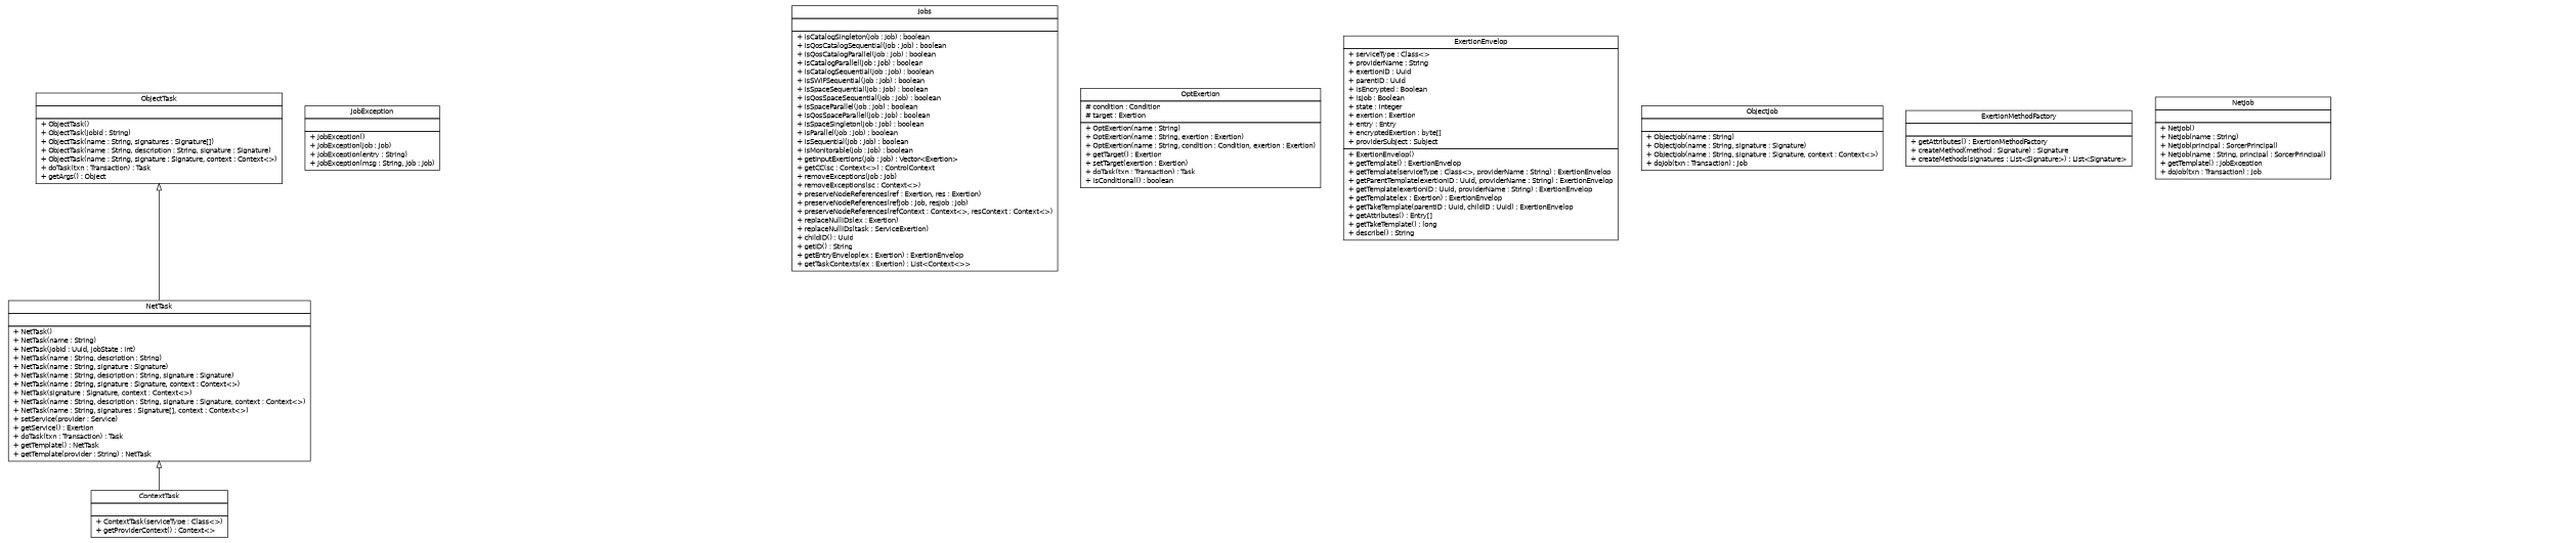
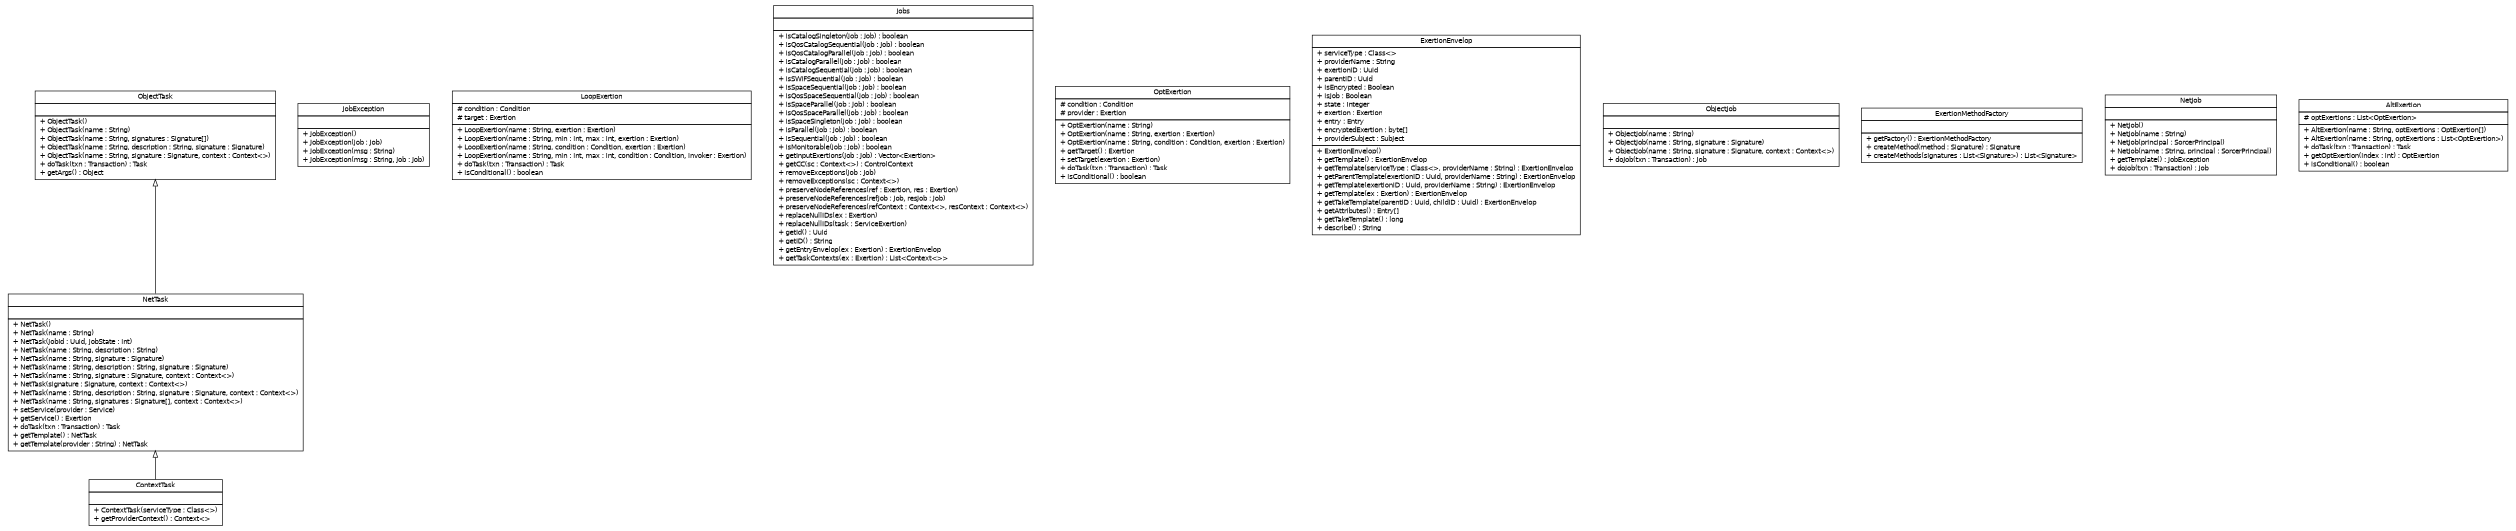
  digraph {
    nodesep=0.25
    ranksep=0.5
    node [fontcolor=black fontname=Helvetica fontsize=10.0 shape=plaintext]
    edge [arrowtail=empty dir=back fontname=Helvetica fontsize=10 headport=p labelfontname=Helvetica labelfontsize=10 tailport=p]
    n1 [label=<<table title="sorcer.core.exertion.ContextTask" border="0" cellborder="1" cellspacing="0" cellpadding="2" port="p" href="./ContextTask.html"> 		<tr><td><table border="0" cellspacing="0" cellpadding="1"> <tr><td align="center" balign="center"> ContextTask </td></tr> 		</table></td></tr> 		<tr><td><table border="0" cellspacing="0" cellpadding="1"> <tr><td align="left" balign="left">  </td></tr> 		</table></td></tr> 		<tr><td><table border="0" cellspacing="0" cellpadding="1"> <tr><td align="left" balign="left"> + ContextTask(serviceType : Class&lt;&gt;) </td></tr> <tr><td align="left" balign="left"> + getProviderContext() : Context&lt;&gt; </td></tr> 		</table></td></tr> 		</table>>]
-   n2 [label=<<table title="sorcer.core.exertion.JobException" border="0" cellborder="1" cellspacing="0" cellpadding="2" port="p" href="./JobException.html"> 		<tr><td><table border="0" cellspacing="0" cellpadding="1"> <tr><td align="center" balign="center"> JobException </td></tr> 		</table></td></tr> 		<tr><td><table border="0" cellspacing="0" cellpadding="1"> <tr><td align="left" balign="left">  </td></tr> 		</table></td></tr> 		<tr><td><table border="0" cellspacing="0" cellpadding="1"> <tr><td align="left" balign="left"> + JobException() </td></tr> <tr><td align="left" balign="left"> + JobException(job : Job) </td></tr> <tr><td align="left" balign="left"> + JobException(entry : String) </td></tr> <tr><td align="left" balign="left"> + JobException(msg : String, job : Job) </td></tr> 		</table></td></tr> 		</table>>]
-   n4 [label=<<table title="sorcer.core.exertion.Jobs" border="0" cellborder="1" cellspacing="0" cellpadding="2" port="p" href="./Jobs.html"> 		<tr><td><table border="0" cellspacing="0" cellpadding="1"> <tr><td align="center" balign="center"> Jobs </td></tr> 		</table></td></tr> 		<tr><td><table border="0" cellspacing="0" cellpadding="1"> <tr><td align="left" balign="left">  </td></tr> 		</table></td></tr> 		<tr><td><table border="0" cellspacing="0" cellpadding="1"> <tr><td align="left" balign="left"> + isCatalogSingleton(job : Job) : boolean </td></tr> <tr><td align="left" balign="left"> + isQosCatalogSequential(job : Job) : boolean </td></tr> <tr><td align="left" balign="left"> + isQosCatalogParallel(job : Job) : boolean </td></tr> <tr><td align="left" balign="left"> + isCatalogParallel(job : Job) : boolean </td></tr> <tr><td align="left" balign="left"> + isCatalogSequential(job : Job) : boolean </td></tr> <tr><td align="left" balign="left"> + isSWIFSequential(job : Job) : boolean </td></tr> <tr><td align="left" balign="left"> + isSpaceSequential(job : Job) : boolean </td></tr> <tr><td align="left" balign="left"> + isQosSpaceSequential(job : Job) : boolean </td></tr> <tr><td align="left" balign="left"> + isSpaceParallel(job : Job) : boolean </td></tr> <tr><td align="left" balign="left"> + isQosSpaceParallel(job : Job) : boolean </td></tr> <tr><td align="left" balign="left"> + isSpaceSingleton(job : Job) : boolean </td></tr> <tr><td align="left" balign="left"> + isParallel(job : Job) : boolean </td></tr> <tr><td align="left" balign="left"> + isSequential(job : Job) : boolean </td></tr> <tr><td align="left" balign="left"> + isMonitorable(job : Job) : boolean </td></tr> <tr><td align="left" balign="left"> + getInputExertions(job : Job) : Vector&lt;Exertion&gt; </td></tr> <tr><td align="left" balign="left"> + getCC(sc : Context&lt;&gt;) : ControlContext </td></tr> <tr><td align="left" balign="left"> + removeExceptions(job : Job) </td></tr> <tr><td align="left" balign="left"> + removeExceptions(sc : Context&lt;&gt;) </td></tr> <tr><td align="left" balign="left"> + preserveNodeReferences(ref : Exertion, res : Exertion) </td></tr> <tr><td align="left" balign="left"> + preserveNodeReferences(refJob : Job, resJob : Job) </td></tr> <tr><td align="left" balign="left"> + preserveNodeReferences(refContext : Context&lt;&gt;, resContext : Context&lt;&gt;) </td></tr> <tr><td align="left" balign="left"> + replaceNullIDs(ex : Exertion) </td></tr> <tr><td align="left" balign="left"> + replaceNullIDs(task : ServiceExertion) </td></tr> <tr><td align="left" balign="left"> + childID() : Uuid </td></tr> <tr><td align="left" balign="left"> + getID() : String </td></tr> <tr><td align="left" balign="left"> + getEntryEnvelop(ex : Exertion) : ExertionEnvelop </td></tr> <tr><td align="left" balign="left"> + getTaskContexts(ex : Exertion) : List&lt;Context&lt;&gt;&gt; </td></tr> 		</table></td></tr> 		</table>>]
+   n2 [label=<<table title="sorcer.core.exertion.JobException" border="0" cellborder="1" cellspacing="0" cellpadding="2" port="p" href="./JobException.html"> 		<tr><td><table border="0" cellspacing="0" cellpadding="1"> <tr><td align="center" balign="center"> JobException </td></tr> 		</table></td></tr> 		<tr><td><table border="0" cellspacing="0" cellpadding="1"> <tr><td align="left" balign="left">  </td></tr> 		</table></td></tr> 		<tr><td><table border="0" cellspacing="0" cellpadding="1"> <tr><td align="left" balign="left"> + JobException() </td></tr> <tr><td align="left" balign="left"> + JobException(job : Job) </td></tr> <tr><td align="left" balign="left"> + JobException(msg : String) </td></tr> <tr><td align="left" balign="left"> + JobException(msg : String, job : Job) </td></tr> 		</table></td></tr> 		</table>>]
+   n3 [label=<<table title="sorcer.core.exertion.LoopExertion" border="0" cellborder="1" cellspacing="0" cellpadding="2" port="p" href="./LoopExertion.html"> 		<tr><td><table border="0" cellspacing="0" cellpadding="1"> <tr><td align="center" balign="center"> LoopExertion </td></tr> 		</table></td></tr> 		<tr><td><table border="0" cellspacing="0" cellpadding="1"> <tr><td align="left" balign="left"> # condition : Condition </td></tr> <tr><td align="left" balign="left"> # target : Exertion </td></tr> 		</table></td></tr> 		<tr><td><table border="0" cellspacing="0" cellpadding="1"> <tr><td align="left" balign="left"> + LoopExertion(name : String, exertion : Exertion) </td></tr> <tr><td align="left" balign="left"> + LoopExertion(name : String, min : int, max : int, exertion : Exertion) </td></tr> <tr><td align="left" balign="left"> + LoopExertion(name : String, condition : Condition, exertion : Exertion) </td></tr> <tr><td align="left" balign="left"> + LoopExertion(name : String, min : int, max : int, condition : Condition, invoker : Exertion) </td></tr> <tr><td align="left" balign="left"> + doTask(txn : Transaction) : Task </td></tr> <tr><td align="left" balign="left"> + isConditional() : boolean </td></tr> 		</table></td></tr> 		</table>>]
+   n4 [label=<<table title="sorcer.core.exertion.Jobs" border="0" cellborder="1" cellspacing="0" cellpadding="2" port="p" href="./Jobs.html"> 		<tr><td><table border="0" cellspacing="0" cellpadding="1"> <tr><td align="center" balign="center"> Jobs </td></tr> 		</table></td></tr> 		<tr><td><table border="0" cellspacing="0" cellpadding="1"> <tr><td align="left" balign="left">  </td></tr> 		</table></td></tr> 		<tr><td><table border="0" cellspacing="0" cellpadding="1"> <tr><td align="left" balign="left"> + isCatalogSingleton(job : Job) : boolean </td></tr> <tr><td align="left" balign="left"> + isQosCatalogSequential(job : Job) : boolean </td></tr> <tr><td align="left" balign="left"> + isQosCatalogParallel(job : Job) : boolean </td></tr> <tr><td align="left" balign="left"> + isCatalogParallel(job : Job) : boolean </td></tr> <tr><td align="left" balign="left"> + isCatalogSequential(job : Job) : boolean </td></tr> <tr><td align="left" balign="left"> + isSWIFSequential(job : Job) : boolean </td></tr> <tr><td align="left" balign="left"> + isSpaceSequential(job : Job) : boolean </td></tr> <tr><td align="left" balign="left"> + isQosSpaceSequential(job : Job) : boolean </td></tr> <tr><td align="left" balign="left"> + isSpaceParallel(job : Job) : boolean </td></tr> <tr><td align="left" balign="left"> + isQosSpaceParallel(job : Job) : boolean </td></tr> <tr><td align="left" balign="left"> + isSpaceSingleton(job : Job) : boolean </td></tr> <tr><td align="left" balign="left"> + isParallel(job : Job) : boolean </td></tr> <tr><td align="left" balign="left"> + isSequential(job : Job) : boolean </td></tr> <tr><td align="left" balign="left"> + isMonitorable(job : Job) : boolean </td></tr> <tr><td align="left" balign="left"> + getInputExertions(job : Job) : Vector&lt;Exertion&gt; </td></tr> <tr><td align="left" balign="left"> + getCC(sc : Context&lt;&gt;) : ControlContext </td></tr> <tr><td align="left" balign="left"> + removeExceptions(job : Job) </td></tr> <tr><td align="left" balign="left"> + removeExceptions(sc : Context&lt;&gt;) </td></tr> <tr><td align="left" balign="left"> + preserveNodeReferences(ref : Exertion, res : Exertion) </td></tr> <tr><td align="left" balign="left"> + preserveNodeReferences(refJob : Job, resJob : Job) </td></tr> <tr><td align="left" balign="left"> + preserveNodeReferences(refContext : Context&lt;&gt;, resContext : Context&lt;&gt;) </td></tr> <tr><td align="left" balign="left"> + replaceNullIDs(ex : Exertion) </td></tr> <tr><td align="left" balign="left"> + replaceNullIDs(task : ServiceExertion) </td></tr> <tr><td align="left" balign="left"> + getId() : Uuid </td></tr> <tr><td align="left" balign="left"> + getID() : String </td></tr> <tr><td align="left" balign="left"> + getEntryEnvelop(ex : Exertion) : ExertionEnvelop </td></tr> <tr><td align="left" balign="left"> + getTaskContexts(ex : Exertion) : List&lt;Context&lt;&gt;&gt; </td></tr> 		</table></td></tr> 		</table>>]
    n5 [label=<<table title="sorcer.core.exertion.NetTask" border="0" cellborder="1" cellspacing="0" cellpadding="2" port="p" href="./NetTask.html"> 		<tr><td><table border="0" cellspacing="0" cellpadding="1"> <tr><td align="center" balign="center"> NetTask </td></tr> 		</table></td></tr> 		<tr><td><table border="0" cellspacing="0" cellpadding="1"> <tr><td align="left" balign="left">  </td></tr> 		</table></td></tr> 		<tr><td><table border="0" cellspacing="0" cellpadding="1"> <tr><td align="left" balign="left"> + NetTask() </td></tr> <tr><td align="left" balign="left"> + NetTask(name : String) </td></tr> <tr><td align="left" balign="left"> + NetTask(jobId : Uuid, jobState : int) </td></tr> <tr><td align="left" balign="left"> + NetTask(name : String, description : String) </td></tr> <tr><td align="left" balign="left"> + NetTask(name : String, signature : Signature) </td></tr> <tr><td align="left" balign="left"> + NetTask(name : String, description : String, signature : Signature) </td></tr> <tr><td align="left" balign="left"> + NetTask(name : String, signature : Signature, context : Context&lt;&gt;) </td></tr> <tr><td align="left" balign="left"> + NetTask(signature : Signature, context : Context&lt;&gt;) </td></tr> <tr><td align="left" balign="left"> + NetTask(name : String, description : String, signature : Signature, context : Context&lt;&gt;) </td></tr> <tr><td align="left" balign="left"> + NetTask(name : String, signatures : Signature[], context : Context&lt;&gt;) </td></tr> <tr><td align="left" balign="left"> + setService(provider : Service) </td></tr> <tr><td align="left" balign="left"> + getService() : Exertion </td></tr> <tr><td align="left" balign="left"> + doTask(txn : Transaction) : Task </td></tr> <tr><td align="left" balign="left"> + getTemplate() : NetTask </td></tr> <tr><td align="left" balign="left"> + getTemplate(provider : String) : NetTask </td></tr> 		</table></td></tr> 		</table>>]
-   n6 [label=<<table title="sorcer.core.exertion.OptExertion" border="0" cellborder="1" cellspacing="0" cellpadding="2" port="p" href="./OptExertion.html"> 		<tr><td><table border="0" cellspacing="0" cellpadding="1"> <tr><td align="center" balign="center"> OptExertion </td></tr> 		</table></td></tr> 		<tr><td><table border="0" cellspacing="0" cellpadding="1"> <tr><td align="left" balign="left"> # condition : Condition </td></tr> <tr><td align="left" balign="left"> # target : Exertion </td></tr> 		</table></td></tr> 		<tr><td><table border="0" cellspacing="0" cellpadding="1"> <tr><td align="left" balign="left"> + OptExertion(name : String) </td></tr> <tr><td align="left" balign="left"> + OptExertion(name : String, exertion : Exertion) </td></tr> <tr><td align="left" balign="left"> + OptExertion(name : String, condition : Condition, exertion : Exertion) </td></tr> <tr><td align="left" balign="left"> + getTarget() : Exertion </td></tr> <tr><td align="left" balign="left"> + setTarget(exertion : Exertion) </td></tr> <tr><td align="left" balign="left"> + doTask(txn : Transaction) : Task </td></tr> <tr><td align="left" balign="left"> + isConditional() : boolean </td></tr> 		</table></td></tr> 		</table>>]
+   n6 [label=<<table title="sorcer.core.exertion.OptExertion" border="0" cellborder="1" cellspacing="0" cellpadding="2" port="p" href="./OptExertion.html"> 		<tr><td><table border="0" cellspacing="0" cellpadding="1"> <tr><td align="center" balign="center"> OptExertion </td></tr> 		</table></td></tr> 		<tr><td><table border="0" cellspacing="0" cellpadding="1"> <tr><td align="left" balign="left"> # condition : Condition </td></tr> <tr><td align="left" balign="left"> # provider : Exertion </td></tr> 		</table></td></tr> 		<tr><td><table border="0" cellspacing="0" cellpadding="1"> <tr><td align="left" balign="left"> + OptExertion(name : String) </td></tr> <tr><td align="left" balign="left"> + OptExertion(name : String, exertion : Exertion) </td></tr> <tr><td align="left" balign="left"> + OptExertion(name : String, condition : Condition, exertion : Exertion) </td></tr> <tr><td align="left" balign="left"> + getTarget() : Exertion </td></tr> <tr><td align="left" balign="left"> + setTarget(exertion : Exertion) </td></tr> <tr><td align="left" balign="left"> + doTask(txn : Transaction) : Task </td></tr> <tr><td align="left" balign="left"> + isConditional() : boolean </td></tr> 		</table></td></tr> 		</table>>]
    n7 [label=<<table title="sorcer.core.exertion.ExertionEnvelop" border="0" cellborder="1" cellspacing="0" cellpadding="2" port="p" href="./ExertionEnvelop.html"> 		<tr><td><table border="0" cellspacing="0" cellpadding="1"> <tr><td align="center" balign="center"> ExertionEnvelop </td></tr> 		</table></td></tr> 		<tr><td><table border="0" cellspacing="0" cellpadding="1"> <tr><td align="left" balign="left"> + serviceType : Class&lt;&gt; </td></tr> <tr><td align="left" balign="left"> + providerName : String </td></tr> <tr><td align="left" balign="left"> + exertionID : Uuid </td></tr> <tr><td align="left" balign="left"> + parentID : Uuid </td></tr> <tr><td align="left" balign="left"> + isEncrypted : Boolean </td></tr> <tr><td align="left" balign="left"> + isJob : Boolean </td></tr> <tr><td align="left" balign="left"> + state : Integer </td></tr> <tr><td align="left" balign="left"> + exertion : Exertion </td></tr> <tr><td align="left" balign="left"> + entry : Entry </td></tr> <tr><td align="left" balign="left"> + encryptedExertion : byte[] </td></tr> <tr><td align="left" balign="left"> + providerSubject : Subject </td></tr> 		</table></td></tr> 		<tr><td><table border="0" cellspacing="0" cellpadding="1"> <tr><td align="left" balign="left"> + ExertionEnvelop() </td></tr> <tr><td align="left" balign="left"> + getTemplate() : ExertionEnvelop </td></tr> <tr><td align="left" balign="left"> + getTemplate(serviceType : Class&lt;&gt;, providerName : String) : ExertionEnvelop </td></tr> <tr><td align="left" balign="left"> + getParentTemplate(exertionID : Uuid, providerName : String) : ExertionEnvelop </td></tr> <tr><td align="left" balign="left"> + getTemplate(exertionID : Uuid, providerName : String) : ExertionEnvelop </td></tr> <tr><td align="left" balign="left"> + getTemplate(ex : Exertion) : ExertionEnvelop </td></tr> <tr><td align="left" balign="left"> + getTakeTemplate(parentID : Uuid, childID : Uuid) : ExertionEnvelop </td></tr> <tr><td align="left" balign="left"> + getAttributes() : Entry[] </td></tr> <tr><td align="left" balign="left"> + getTakeTemplate() : long </td></tr> <tr><td align="left" balign="left"> + describe() : String </td></tr> 		</table></td></tr> 		</table>>]
    n8 [label=<<table title="sorcer.core.exertion.ObjectJob" border="0" cellborder="1" cellspacing="0" cellpadding="2" port="p" href="./ObjectJob.html"> 		<tr><td><table border="0" cellspacing="0" cellpadding="1"> <tr><td align="center" balign="center"> ObjectJob </td></tr> 		</table></td></tr> 		<tr><td><table border="0" cellspacing="0" cellpadding="1"> <tr><td align="left" balign="left">  </td></tr> 		</table></td></tr> 		<tr><td><table border="0" cellspacing="0" cellpadding="1"> <tr><td align="left" balign="left"> + ObjectJob(name : String) </td></tr> <tr><td align="left" balign="left"> + ObjectJob(name : String, signature : Signature) </td></tr> <tr><td align="left" balign="left"> + ObjectJob(name : String, signature : Signature, context : Context&lt;&gt;) </td></tr> <tr><td align="left" balign="left"> + doJob(txn : Transaction) : Job </td></tr> 		</table></td></tr> 		</table>>]
-   n9 [label=<<table title="sorcer.core.exertion.ExertionMethodFactory" border="0" cellborder="1" cellspacing="0" cellpadding="2" port="p" href="./ExertionMethodFactory.html"> 		<tr><td><table border="0" cellspacing="0" cellpadding="1"> <tr><td align="center" balign="center"> ExertionMethodFactory </td></tr> 		</table></td></tr> 		<tr><td><table border="0" cellspacing="0" cellpadding="1"> <tr><td align="left" balign="left">  </td></tr> 		</table></td></tr> 		<tr><td><table border="0" cellspacing="0" cellpadding="1"> <tr><td align="left" balign="left"> + getAttributes() : ExertionMethodFactory </td></tr> <tr><td align="left" balign="left"> + createMethod(method : Signature) : Signature </td></tr> <tr><td align="left" balign="left"> + createMethods(signatures : List&lt;Signature&gt;) : List&lt;Signature&gt; </td></tr> 		</table></td></tr> 		</table>>]
+   n9 [label=<<table title="sorcer.core.exertion.ExertionMethodFactory" border="0" cellborder="1" cellspacing="0" cellpadding="2" port="p" href="./ExertionMethodFactory.html"> 		<tr><td><table border="0" cellspacing="0" cellpadding="1"> <tr><td align="center" balign="center"> ExertionMethodFactory </td></tr> 		</table></td></tr> 		<tr><td><table border="0" cellspacing="0" cellpadding="1"> <tr><td align="left" balign="left">  </td></tr> 		</table></td></tr> 		<tr><td><table border="0" cellspacing="0" cellpadding="1"> <tr><td align="left" balign="left"> + getFactory() : ExertionMethodFactory </td></tr> <tr><td align="left" balign="left"> + createMethod(method : Signature) : Signature </td></tr> <tr><td align="left" balign="left"> + createMethods(signatures : List&lt;Signature&gt;) : List&lt;Signature&gt; </td></tr> 		</table></td></tr> 		</table>>]
    n10 [label=<<table title="sorcer.core.exertion.NetJob" border="0" cellborder="1" cellspacing="0" cellpadding="2" port="p" href="./NetJob.html"> 		<tr><td><table border="0" cellspacing="0" cellpadding="1"> <tr><td align="center" balign="center"> NetJob </td></tr> 		</table></td></tr> 		<tr><td><table border="0" cellspacing="0" cellpadding="1"> <tr><td align="left" balign="left">  </td></tr> 		</table></td></tr> 		<tr><td><table border="0" cellspacing="0" cellpadding="1"> <tr><td align="left" balign="left"> + NetJob() </td></tr> <tr><td align="left" balign="left"> + NetJob(name : String) </td></tr> <tr><td align="left" balign="left"> + NetJob(principal : SorcerPrincipal) </td></tr> <tr><td align="left" balign="left"> + NetJob(name : String, principal : SorcerPrincipal) </td></tr> <tr><td align="left" balign="left"> + getTemplate() : JobException </td></tr> <tr><td align="left" balign="left"> + doJob(txn : Transaction) : Job </td></tr> 		</table></td></tr> 		</table>>]
-   n11 [label=<<table title="sorcer.core.exertion.ObjectTask" border="0" cellborder="1" cellspacing="0" cellpadding="2" port="p" href="./ObjectTask.html"> 		<tr><td><table border="0" cellspacing="0" cellpadding="1"> <tr><td align="center" balign="center"> ObjectTask </td></tr> 		</table></td></tr> 		<tr><td><table border="0" cellspacing="0" cellpadding="1"> <tr><td align="left" balign="left">  </td></tr> 		</table></td></tr> 		<tr><td><table border="0" cellspacing="0" cellpadding="1"> <tr><td align="left" balign="left"> + ObjectTask() </td></tr> <tr><td align="left" balign="left"> + ObjectTask(jobId : String) </td></tr> <tr><td align="left" balign="left"> + ObjectTask(name : String, signatures : Signature[]) </td></tr> <tr><td align="left" balign="left"> + ObjectTask(name : String, description : String, signature : Signature) </td></tr> <tr><td align="left" balign="left"> + ObjectTask(name : String, signature : Signature, context : Context&lt;&gt;) </td></tr> <tr><td align="left" balign="left"> + doTask(txn : Transaction) : Task </td></tr> <tr><td align="left" balign="left"> + getArgs() : Object </td></tr> 		</table></td></tr> 		</table>>]
+   n11 [label=<<table title="sorcer.core.exertion.ObjectTask" border="0" cellborder="1" cellspacing="0" cellpadding="2" port="p" href="./ObjectTask.html"> 		<tr><td><table border="0" cellspacing="0" cellpadding="1"> <tr><td align="center" balign="center"> ObjectTask </td></tr> 		</table></td></tr> 		<tr><td><table border="0" cellspacing="0" cellpadding="1"> <tr><td align="left" balign="left">  </td></tr> 		</table></td></tr> 		<tr><td><table border="0" cellspacing="0" cellpadding="1"> <tr><td align="left" balign="left"> + ObjectTask() </td></tr> <tr><td align="left" balign="left"> + ObjectTask(name : String) </td></tr> <tr><td align="left" balign="left"> + ObjectTask(name : String, signatures : Signature[]) </td></tr> <tr><td align="left" balign="left"> + ObjectTask(name : String, description : String, signature : Signature) </td></tr> <tr><td align="left" balign="left"> + ObjectTask(name : String, signature : Signature, context : Context&lt;&gt;) </td></tr> <tr><td align="left" balign="left"> + doTask(txn : Transaction) : Task </td></tr> <tr><td align="left" balign="left"> + getArgs() : Object </td></tr> 		</table></td></tr> 		</table>>]
+   n12 [label=<<table title="sorcer.core.exertion.AltExertion" border="0" cellborder="1" cellspacing="0" cellpadding="2" port="p" href="./AltExertion.html"> 		<tr><td><table border="0" cellspacing="0" cellpadding="1"> <tr><td align="center" balign="center"> AltExertion </td></tr> 		</table></td></tr> 		<tr><td><table border="0" cellspacing="0" cellpadding="1"> <tr><td align="left" balign="left"> # optExertions : List&lt;OptExertion&gt; </td></tr> 		</table></td></tr> 		<tr><td><table border="0" cellspacing="0" cellpadding="1"> <tr><td align="left" balign="left"> + AltExertion(name : String, optExertions : OptExertion[]) </td></tr> <tr><td align="left" balign="left"> + AltExertion(name : String, optExertions : List&lt;OptExertion&gt;) </td></tr> <tr><td align="left" balign="left"> + doTask(txn : Transaction) : Task </td></tr> <tr><td align="left" balign="left"> + getOptExertion(index : int) : OptExertion </td></tr> <tr><td align="left" balign="left"> + isConditional() : boolean </td></tr> 		</table></td></tr> 		</table>>]
    n5 -> n1
    n11 -> n5
  }
